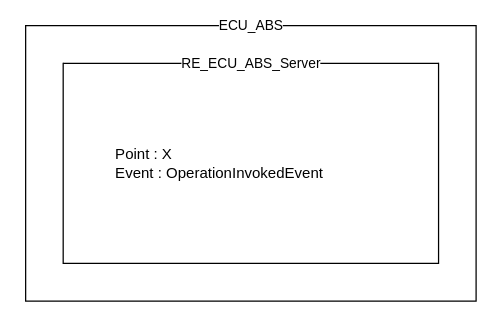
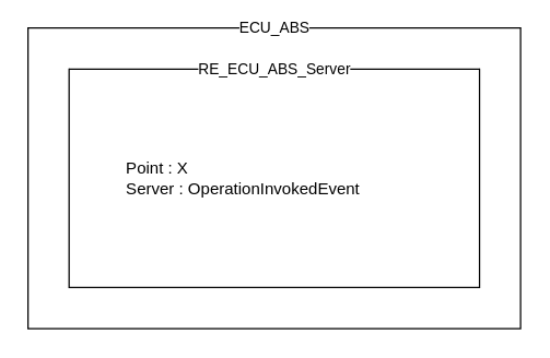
  <mxCell id="0" />
  <mxCell id="1" parent="0" />
  <mxCell id="2" value="" style="shape=partialRectangle;whiteSpace=wrap;html=1;bottom=1;right=1;left=1;top=0;fillColor=none;routingCenterX=-0.5;" vertex="1" parent="1"><mxGeometry x="20" y="20" width="360" height="220" as="geometry" /></mxCell>
  <mxCell id="3" value="ECU_ABS" style="endArrow=none;html=1;rounded=0;exitX=0;exitY=0;exitDx=0;exitDy=0;entryX=1;entryY=0;entryDx=0;entryDy=0;" edge="1" parent="1" source="2" target="2"><mxGeometry width="50" height="50" relative="1" as="geometry"><mxPoint x="40" y="0" as="sourcePoint" /><mxPoint x="90" y="-50" as="targetPoint" /></mxGeometry></mxCell>
- <mxCell id="4" value="&lt;blockquote style=&quot;margin: 0 0 0 40px ; border: none ; padding: 0px&quot;&gt;Point : X&lt;br&gt;Event : OperationInvokedEvent&lt;/blockquote&gt;" style="shape=partialRectangle;whiteSpace=wrap;html=1;bottom=1;right=1;left=1;top=0;fillColor=none;routingCenterX=-0.5;align=left;" vertex="1" parent="1"><mxGeometry x="50" y="50" width="300" height="160" as="geometry" /></mxCell>
+ <mxCell id="4" value="&lt;blockquote style=&quot;margin: 0 0 0 40px ; border: none ; padding: 0px&quot;&gt;Point : X&lt;br&gt;Server : OperationInvokedEvent&lt;/blockquote&gt;" style="shape=partialRectangle;whiteSpace=wrap;html=1;bottom=1;right=1;left=1;top=0;fillColor=none;routingCenterX=-0.5;align=left;" vertex="1" parent="1"><mxGeometry x="50" y="50" width="300" height="160" as="geometry" /></mxCell>
  <mxCell id="5" value="RE_ECU_ABS_Server" style="endArrow=none;html=1;rounded=0;exitX=0;exitY=0;exitDx=0;exitDy=0;entryX=1;entryY=0;entryDx=0;entryDy=0;" edge="1" parent="1" source="4" target="4"><mxGeometry width="50" height="50" relative="1" as="geometry"><mxPoint x="70" y="30" as="sourcePoint" /><mxPoint x="120" y="-20" as="targetPoint" /></mxGeometry></mxCell>
